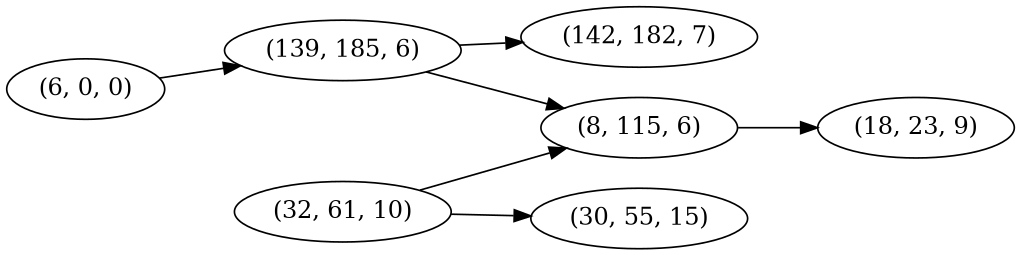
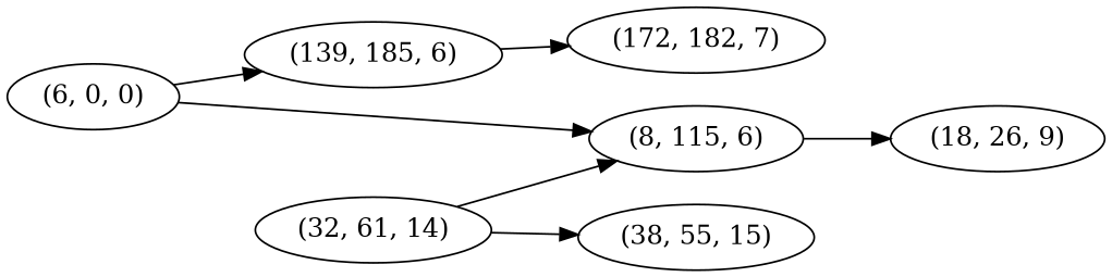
  digraph {
    rankdir=LR
    n1 [label="(6, 0, 0)"]
    "(8, 115, 6)"
    "(139, 185, 6)"
-   "(18, 23, 9)"
-   "(142, 182, 7)"
-   "(32, 61, 10)"
-   "(38, 55, 15)" [label="(30, 55, 15)"]
-   "(139, 185, 6)" -> "(8, 115, 6)"
+   "(18, 23, 9)" [label="(18, 26, 9)"]
+   "(142, 182, 7)" [label="(172, 182, 7)"]
+   "(32, 61, 10)" [label="(32, 61, 14)"]
+   "(38, 55, 15)"
+   n1 -> "(8, 115, 6)"
    n1 -> "(139, 185, 6)"
    "(8, 115, 6)" -> "(18, 23, 9)"
    "(139, 185, 6)" -> "(142, 182, 7)"
    "(32, 61, 10)" -> "(8, 115, 6)"
    "(32, 61, 10)" -> "(38, 55, 15)"
  }
